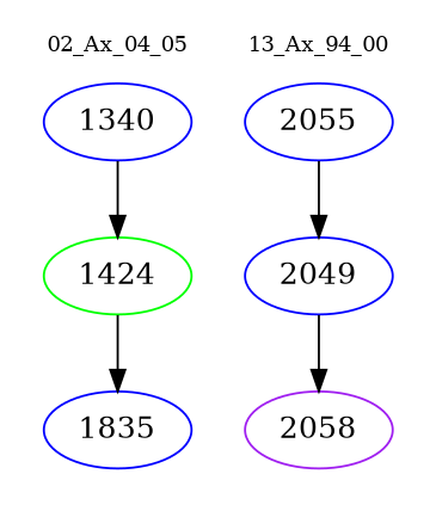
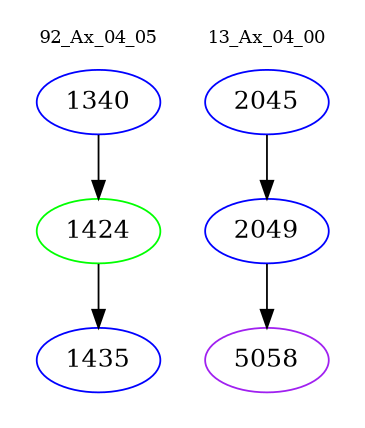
  digraph {
    node [color=blue]
    edge [color=black]
    n1 [label=1340]
    n2 [color=green label=1424]
-   n3 [label=1835]
-   n4 [label=2055]
+   n3 [label=1435]
+   n4 [label=2045]
    n5 [label=2049]
-   n6 [color=purple label=2058]
+   n6 [color=purple label=5058]
    subgraph cluster_1 {
      color=white
      fontsize=10
-     label="02_Ax_04_05"
+     label="92_Ax_04_05"
      n1
      n2
      n3
    }
    subgraph cluster_2 {
      color=white
      fontsize=10
-     label="13_Ax_94_00"
+     label="13_Ax_04_00"
      n4
      n5
      n6
    }
    n1 -> n2
    n2 -> n3
    n4 -> n5
    n5 -> n6
  }
